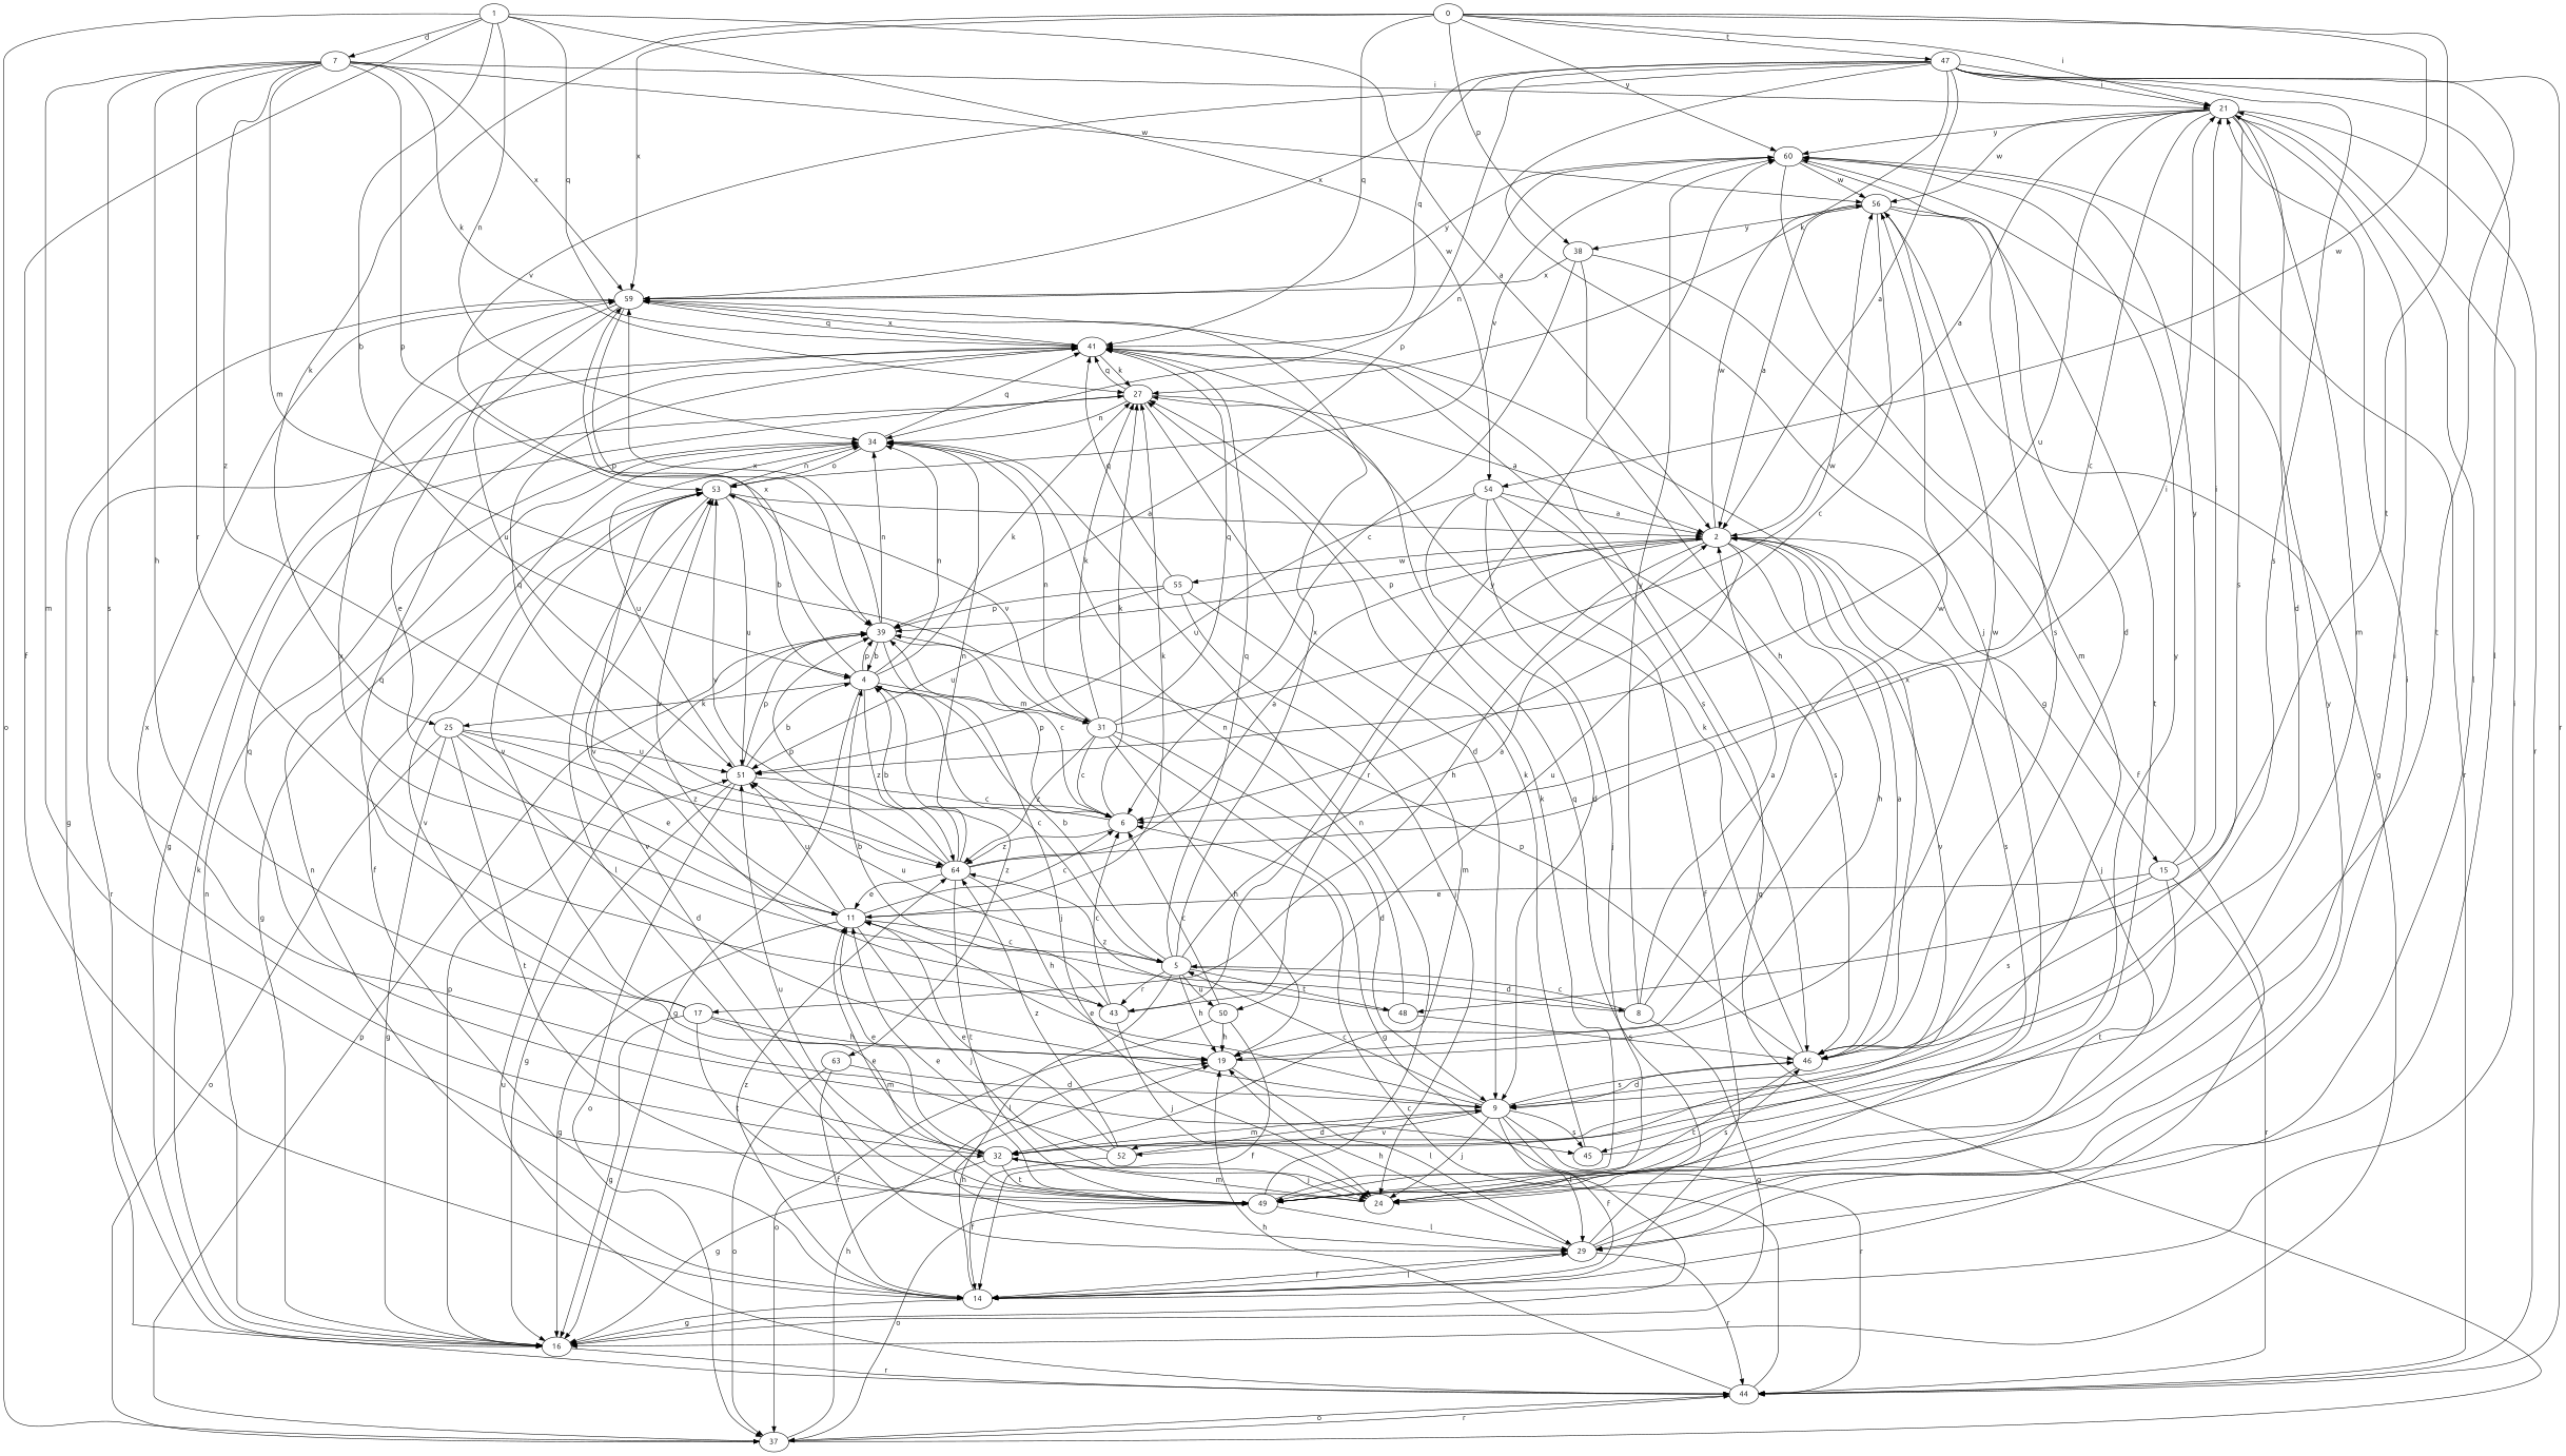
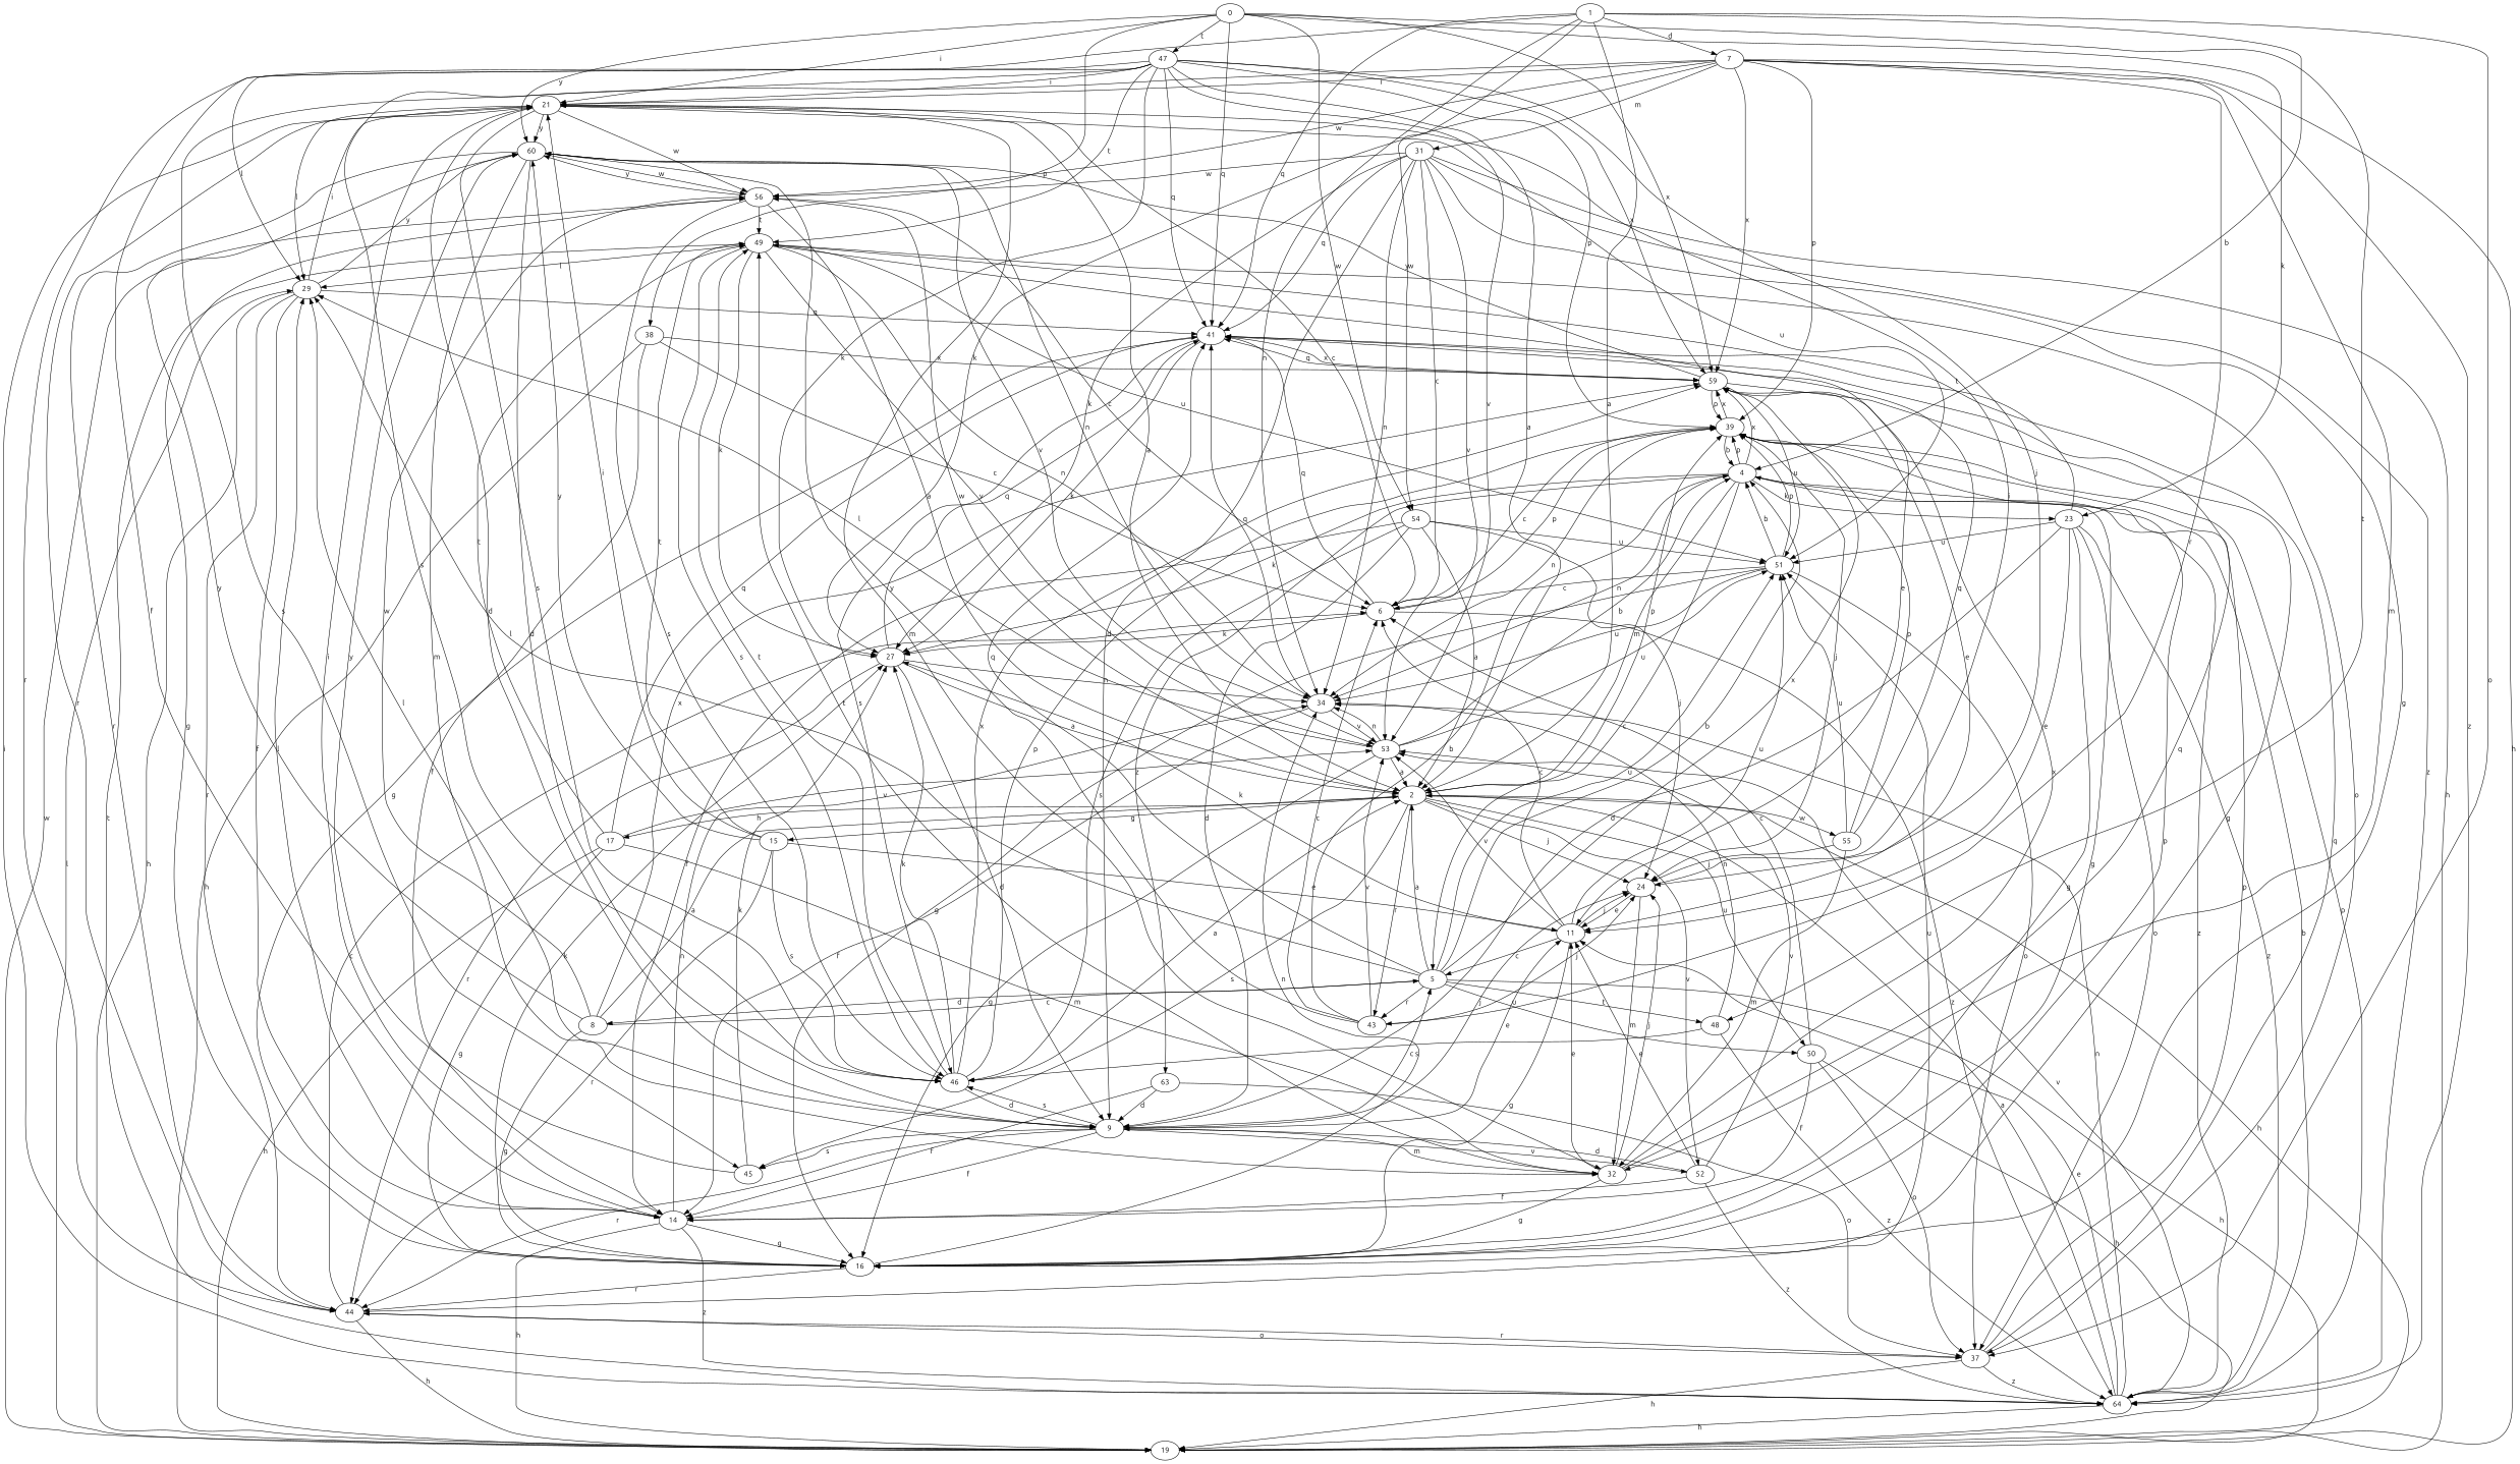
  strict digraph {
    fontname=Ubuntu
    node [fontname=Ubuntu]
    edge [fontname=Ubuntu]
    0
    21
-   25
+   25 [label=23]
    38
    41
    47
    48
    54
    59
    60
    2
    56
    29
    51
    6
    32
    9
    44
    46
    37
    16
    64
    11
    49
    14
    19
    27
    24
    39
    53
    34
    50
    1
    4
    7
    15
    17
    43
    45
    52
    55
    5
    31
    63
    8
    0 -> 21 [label=i]
    0 -> 25 [label=k]
    0 -> 38 [label=p]
    0 -> 41 [label=q]
    0 -> 47 [label=t]
    0 -> 48 [label=t]
    0 -> 54 [label=w]
    0 -> 59 [label=x]
    0 -> 60 [label=y]
    21 -> 60 [label=y]
    21 -> 2 [label=a]
    21 -> 56 [label=w]
    21 -> 29 [label=l]
    21 -> 51 [label=u]
    21 -> 6 [label=c]
    21 -> 32 [label=m]
    21 -> 9 [label=d]
    21 -> 44 [label=r]
    21 -> 46 [label=s]
    25 -> 51 [label=u]
    25 -> 9 [label=d]
    25 -> 37 [label=o]
    25 -> 16 [label=g]
    25 -> 64 [label=z]
    25 -> 11 [label=e]
    25 -> 49 [label=t]
    38 -> 59 [label=x]
    38 -> 6 [label=c]
    38 -> 14 [label=f]
    38 -> 19 [label=h]
    41 -> 59 [label=x]
    41 -> 46 [label=s]
    41 -> 16 [label=g]
    41 -> 27 [label=k]
    47 -> 21 [label=i]
    47 -> 41 [label=q]
    47 -> 59 [label=x]
    47 -> 2 [label=a]
    47 -> 29 [label=l]
    47 -> 44 [label=r]
    47 -> 46 [label=s]
    47 -> 49 [label=t]
    47 -> 27 [label=k]
    47 -> 24 [label=j]
    47 -> 39 [label=p]
    47 -> 53 [label=v]
    48 -> 46 [label=s]
    48 -> 64 [label=z]
    48 -> 34 [label=n]
    54 -> 2 [label=a]
    54 -> 51 [label=u]
    54 -> 9 [label=d]
    54 -> 46 [label=s]
    54 -> 14 [label=f]
    54 -> 24 [label=j]
    59 -> 41 [label=q]
    59 -> 60 [label=y]
    59 -> 51 [label=u]
    59 -> 16 [label=g]
    59 -> 11 [label=e]
    59 -> 39 [label=p]
    60 -> 56 [label=w]
    60 -> 32 [label=m]
    60 -> 9 [label=d]
    60 -> 44 [label=r]
    60 -> 53 [label=v]
    60 -> 34 [label=n]
    2 -> 56 [label=w]
    2 -> 19 [label=h]
    2 -> 24 [label=j]
    2 -> 39 [label=p]
    2 -> 50 [label=u]
    2 -> 15 [label=g]
    2 -> 17 [label=h]
    2 -> 43 [label=r]
    2 -> 45 [label=s]
    2 -> 52 [label=v]
    2 -> 55 [label=w]
-   56 -> 38 [label=y]
+   56 -> 60 [label=y]
    56 -> 2 [label=a]
    56 -> 6 [label=c]
    56 -> 46 [label=s]
    56 -> 16 [label=g]
    56 -> 49 [label=t]
    29 -> 21 [label=i]
    29 -> 41 [label=q]
    29 -> 60 [label=y]
    29 -> 44 [label=r]
    29 -> 14 [label=f]
    29 -> 19 [label=h]
    51 -> 6 [label=c]
    51 -> 37 [label=o]
    51 -> 16 [label=g]
    51 -> 39 [label=p]
    51 -> 34 [label=u]
    51 -> 4 [label=b]
    6 -> 41 [label=q]
    6 -> 64 [label=z]
    6 -> 27 [label=k]
    6 -> 39 [label=p]
    32 -> 41 [label=q]
    32 -> 59 [label=x]
    32 -> 16 [label=g]
    32 -> 11 [label=e]
    32 -> 49 [label=t]
    32 -> 24 [label=j]
    9 -> 29 [label=l]
    9 -> 32 [label=m]
    9 -> 44 [label=r]
    9 -> 46 [label=s]
    9 -> 11 [label=e]
    9 -> 14 [label=f]
    9 -> 24 [label=j]
    9 -> 45 [label=s]
    9 -> 52 [label=v]
    9 -> 5 [label=c]
    44 -> 51 [label=u]
    44 -> 6 [label=c]
    44 -> 37 [label=o]
    44 -> 19 [label=h]
    46 -> 59 [label=x]
    46 -> 2 [label=a]
    46 -> 9 [label=d]
    46 -> 49 [label=t]
    46 -> 27 [label=k]
    46 -> 39 [label=p]
    37 -> 41 [label=q]
    37 -> 44 [label=r]
+   37 -> 64 [label=z]
    37 -> 19 [label=h]
    37 -> 39 [label=p]
    16 -> 44 [label=r]
    16 -> 27 [label=k]
    16 -> 39 [label=p]
    16 -> 34 [label=n]
    64 -> 21 [label=i]
    64 -> 2 [label=a]
    64 -> 11 [label=e]
    64 -> 49 [label=t]
    64 -> 19 [label=h]
    64 -> 39 [label=p]
    64 -> 53 [label=v]
    64 -> 34 [label=n]
    64 -> 4 [label=b]
    11 -> 51 [label=u]
    11 -> 6 [label=c]
    11 -> 16 [label=g]
    11 -> 27 [label=k]
    11 -> 24 [label=j]
    11 -> 53 [label=v]
    11 -> 5 [label=c]
    49 -> 29 [label=l]
    49 -> 51 [label=u]
    49 -> 46 [label=s]
    49 -> 37 [label=o]
    49 -> 11 [label=e]
    49 -> 27 [label=k]
    49 -> 53 [label=v]
    49 -> 34 [label=n]
    14 -> 21 [label=i]
    14 -> 29 [label=l]
    14 -> 16 [label=g]
    14 -> 64 [label=z]
    14 -> 19 [label=h]
    14 -> 34 [label=n]
    19 -> 56 [label=w]
    19 -> 29 [label=l]
    27 -> 41 [label=q]
    27 -> 2 [label=a]
    27 -> 9 [label=d]
    27 -> 44 [label=r]
    27 -> 34 [label=n]
    24 -> 21 [label=i]
    24 -> 32 [label=m]
    24 -> 11 [label=e]
    39 -> 59 [label=x]
    39 -> 6 [label=c]
    39 -> 24 [label=j]
    39 -> 34 [label=n]
    39 -> 4 [label=b]
    53 -> 2 [label=a]
    53 -> 29 [label=l]
    53 -> 51 [label=u]
    53 -> 16 [label=g]
    53 -> 34 [label=n]
    53 -> 4 [label=b]
    34 -> 41 [label=q]
    34 -> 14 [label=f]
-   34 -> 53 [label=o]
+   34 -> 53 [label=v]
    50 -> 6 [label=c]
    50 -> 37 [label=o]
    50 -> 14 [label=f]
    50 -> 19 [label=h]
    1 -> 41 [label=q]
    1 -> 54 [label=w]
    1 -> 2 [label=a]
    1 -> 37 [label=o]
    1 -> 14 [label=f]
    1 -> 34 [label=n]
    1 -> 4 [label=b]
    1 -> 7 [label=d]
    4 -> 25 [label=k]
    4 -> 59 [label=x]
    4 -> 16 [label=g]
    4 -> 64 [label=z]
    4 -> 27 [label=k]
    4 -> 39 [label=p]
    4 -> 34 [label=n]
    4 -> 5 [label=c]
-   4 -> 31 [label=m]
+   4 -> 2 [label=m]
    4 -> 63 [label=z]
    7 -> 21 [label=i]
    7 -> 59 [label=x]
    7 -> 56 [label=w]
    7 -> 32 [label=m]
    7 -> 64 [label=z]
    7 -> 19 [label=h]
    7 -> 27 [label=k]
    7 -> 39 [label=p]
    7 -> 43 [label=r]
    7 -> 45 [label=s]
    7 -> 31 [label=m]
    15 -> 21 [label=i]
    15 -> 60 [label=y]
    15 -> 44 [label=r]
    15 -> 46 [label=s]
    15 -> 11 [label=e]
    15 -> 49 [label=t]
    17 -> 41 [label=q]
    17 -> 32 [label=m]
    17 -> 16 [label=g]
    17 -> 49 [label=t]
    17 -> 19 [label=h]
    17 -> 53 [label=v]
    43 -> 60 [label=y]
    43 -> 6 [label=c]
    43 -> 24 [label=j]
    43 -> 53 [label=v]
    43 -> 4 [label=b]
    45 -> 60 [label=y]
    45 -> 27 [label=k]
    52 -> 9 [label=d]
    52 -> 64 [label=z]
    52 -> 11 [label=e]
    52 -> 14 [label=f]
    52 -> 53 [label=v]
    55 -> 41 [label=q]
    55 -> 51 [label=u]
    55 -> 32 [label=m]
    55 -> 24 [label=j]
    55 -> 39 [label=p]
    5 -> 41 [label=q]
    5 -> 48 [label=t]
    5 -> 59 [label=x]
    5 -> 2 [label=a]
    5 -> 29 [label=l]
    5 -> 51 [label=u]
    5 -> 19 [label=h]
    5 -> 50 [label=u]
    5 -> 4 [label=b]
    5 -> 43 [label=r]
    5 -> 8 [label=d]
    31 -> 41 [label=q]
    31 -> 56 [label=w]
    31 -> 6 [label=c]
    31 -> 9 [label=d]
    31 -> 16 [label=g]
    31 -> 64 [label=z]
    31 -> 19 [label=h]
    31 -> 27 [label=k]
    31 -> 53 [label=v]
    31 -> 34 [label=n]
    63 -> 9 [label=d]
    63 -> 37 [label=o]
    63 -> 14 [label=f]
    8 -> 59 [label=x]
    8 -> 60 [label=y]
    8 -> 2 [label=a]
    8 -> 56 [label=w]
    8 -> 16 [label=g]
    8 -> 5 [label=c]
  }
